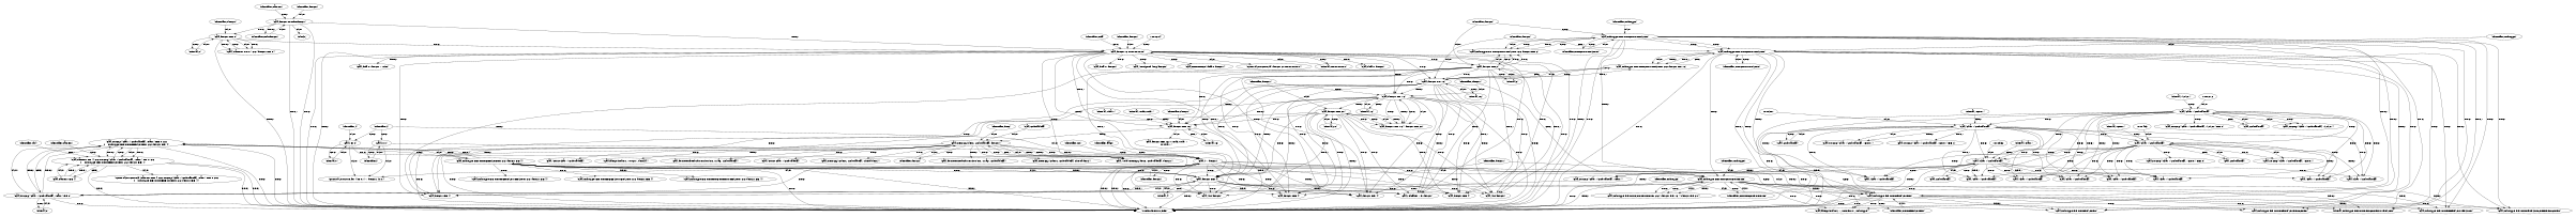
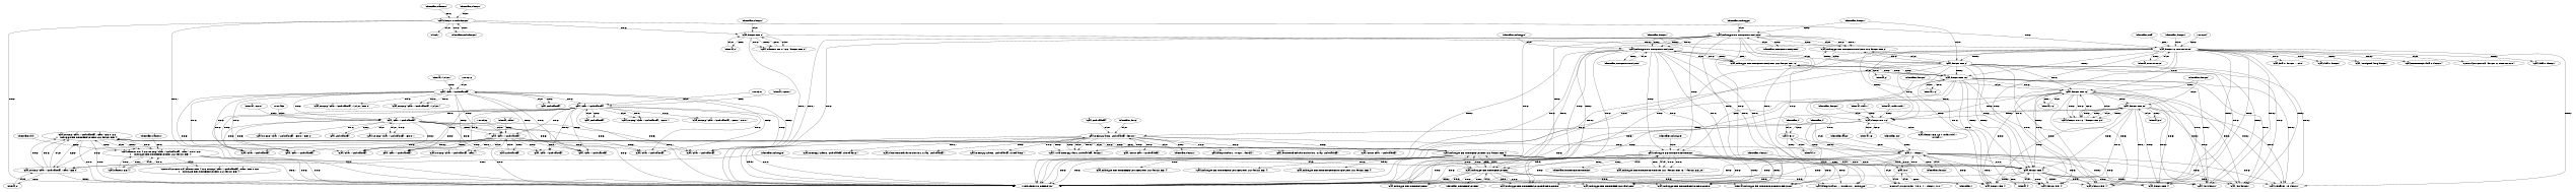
  digraph {
    n1 [label="(Call,strcmp((char *)&nbuf[noff], \"PaX\") == 0 &&\n\t    xnh_type == NT_NETBSD_PAX && descsz == 4)"]
    n2 [label="(Call,strcmp((char *)&nbuf[noff], \"PaX\") == 0)"]
    n3 [label="(Call,xnh_type == NT_NETBSD_PAX && descsz == 4)"]
    n4 [label="(Call,namesz == 4 && strcmp((char *)&nbuf[noff], \"PaX\") == 0 &&\n\t    xnh_type == NT_NETBSD_PAX && descsz == 4)"]
-   n5 [label="(MethodReturn,RET)"]
+   n5 [label="(MethodReturn,OPENBSD)"]
    n6 [label="(Literal,0)"]
    n7 [label="(Call,xnh_type == NT_NETBSD_PAX)"]
    n8 [label="(Call,descsz == 4)"]
    n9 [label="(Call,xnh_type == NT_DRAGONFLY_VERSION && descsz == 4)"]
    n10 [label="(Call,xnh_type == NT_OPENBSD_VERSION && descsz == 4)"]
    n11 [label="(Call,xnh_type == NT_FREEBSD_VERSION && descsz == 4)"]
    n12 [label="(ControlStructure,if (namesz == 4 && strcmp((char *)&nbuf[noff], \"PaX\") == 0 &&\n\t    xnh_type == NT_NETBSD_PAX && descsz == 4))"]
    n13 [label="(Call,namesz == 4)"]
    n14 [label="(Call,(char *)&nbuf[noff])"]
    n15 [label="(Call,(char *)&nbuf[noff])"]
    n16 [label="(Call,(char *)&nbuf[noff])"]
    n17 [label="(Call,(char *)&nbuf[noff])"]
    n18 [label="(Call,&nbuf[noff])"]
    n19 [label="(Call,(char *)&nbuf[noff])"]
    n20 [label="(Call,(char *)&nbuf[noff])"]
    n21 [label="(Call,(char *)&nbuf[noff])"]
    n22 [label="(Call,strcmp((char *)&nbuf[noff], \"PaX\"))"]
    n23 [label="(Call,(char *)&nbuf[noff])"]
    n24 [label="(Call,(char *)&nbuf[noff])"]
    n25 [label="(Call,(char *)&nbuf[noff])"]
    n26 [label="(Call,(char *)&nbuf[noff])"]
    n27 [label="(Call,(char *)&nbuf[noff])"]
    n28 [label="(Call,strcmp((char *)&nbuf[noff], \"SuSE\") == 0)"]
    n29 [label="(Call,strcmp((char *)&nbuf[noff], \"SuSE\"))"]
    n30 [label="(Call,&nbuf[noff])"]
    n31 [label="(Call,strcmp((char *)&nbuf[noff], \"GNU\") == 0)"]
    n32 [label="(Call,strcmp((char *)&nbuf[noff], \"GNU\"))"]
    n33 [label="(Call,&nbuf[noff])"]
    n34 [label="(Call,strcmp((char *)&nbuf[noff], \"GNU\"))"]
    n35 [label="(Call,strcmp((char *)&nbuf[noff], \"GNU\") == 0)"]
    n36 [label="(Call,&nbuf[noff])"]
    n37 [label="(Call,xnh_type == NT_NETBSD_CORE_PROCINFO)"]
    n38 [label="(Call,xnh_type == NT_PRPSINFO)"]
    n39 [label="(Call,file_printf(ms, \", note=%u\", xnh_type))"]
    n40 [label="(Call,xnh_type == NT_FREEBSD_VERSION)"]
    n41 [label="(Identifier,NT_NETBSD_PAX)"]
    n42 [label="(Literal,xnh_type == NT_DRAGONFLY_VERSION)"]
    n43 [label="(Call,xnh_type == NT_OPENBSD_PROCINFO)"]
    n44 [label="(Call,descsz == 4)"]
    n45 [label="(Call,descsz == 4)"]
    n46 [label="(Call,descsz == 4)"]
    n47 [label="(Literal,4)"]
    n48 [label="(Call,descsz == 4)"]
    n49 [label="(Call,(int)descsz)"]
    n50 [label="(Call,reloffset >= descsz)"]
    n51 [label="(Call,(int)descsz)"]
    n52 [label="(Call,xnh_type == NT_GNU_VERSION)"]
    n53 [label="(Call,xnh_type == NT_GNU_BUILD_ID)"]
    n54 [label="(Identifier,NT_GNU_VERSION)"]
    n55 [label="(Call,xnh_type == NT_GNU_VERSION && descsz == 16)"]
    n56 [label="(Identifier,NT_ALIGN_BUILD_ID)"]
    n57 [label="(Call,xnh_type == NT_GNU_BUILD_ID && (descsz == 16 || descsz == 20))"]
    n58 [label="(Call,descsz == 16)"]
    n59 [label="(Call,xnh_type == NT_GNU_VERSION)"]
    n60 [label="(Call,xnh_type == NT_GNU_VERSION && descsz == 2)"]
    n61 [label="(Identifier,NT_GNU_VERSION)"]
    n62 [label="(Call,descsz == 2)"]
    n63 [label="(Call,descsz == 16)"]
    n64 [label="(Call,descsz == 16)"]
    n65 [label="(Literal,2)"]
    n66 [label="(Literal,16)"]
    n67 [label="(Call,descsz == 20)"]
    n68 [label="(Call,descsz == 16 || descsz == 20)"]
    n69 [label="(Literal,16)"]
    n70 [label="(Call,memcpy(desc, &nbuf[doff], descsz))"]
    n71 [label="(Call,descsz == 16 ? \"md5/uuid\" :\n\t\t\"sha1\")"]
    n72 [label="(Literal,16)"]
    n73 [label="(Call,descsz & 0x80000000)"]
    n74 [label="(Call,doff + descsz > size)"]
    n75 [label="(Call,doff + descsz)"]
    n76 [label="(Call,(unsigned long)descsz)"]
    n77 [label="(Call,ELF_ALIGN(doff + descsz))"]
    n78 [label="(ControlStructure,if (descsz & 0x80000000))"]
    n79 [label="(Call,doff + descsz)"]
    n80 [label="(Literal,0x80000000)"]
    n81 [label="(Call,descsz == 0)"]
    n82 [label="(Literal,0)"]
    n83 [label="(Call,(namesz == 0) && (descsz == 0))"]
    n84 [label="(Call,descsz = xnh_descsz)"]
    n85 [label="(Identifier,xnh_descsz)"]
    n86 [label="(Block,)"]
    n87 [label="(Literal,20)"]
    n88 [label="(Call,i < descsz)"]
    n89 [label="(Call,i++)"]
    n90 [label="(Identifier,descsz)"]
    n91 [label="(ControlStructure,for (i = 0; i < descsz; i++))"]
    n92 [label="(Identifier,i)"]
    n93 [label="(Call,i = 0)"]
    n94 [label="(Literal,0)"]
    n95 [label="(Call,memcpy(&desc, &nbuf[doff], sizeof(desc)))"]
    n96 [label="(Call,do_note_netbsd_version(ms, swap, &nbuf[doff]))"]
    n97 [label="(Call,memcpy(&desc, &nbuf[doff], sizeof(desc)))"]
    n98 [label="(Call,(void)memcpy(desc, &nbuf[doff], descsz))"]
    n99 [label="(Call,(const char *)&nbuf[doff])"]
    n100 [label="(Identifier,descsz)"]
    n101 [label="(Call,file_printf(ms, \"%02x\", desc[i]))"]
    n102 [label="(Call,do_note_freebsd_version(ms, swap, &nbuf[doff]))"]
    n103 [label="(Call,(const char *)&nbuf[doff])"]
    n104 [label="(Identifier,namesz)"]
    n105 [label="(Identifier,descsz)"]
    n106 [label="(Literal,\"SuSE\")"]
    n107 [label="(Identifier,descsz)"]
    n108 [label="(Literal,\"GNU\")"]
    n109 [label="(Identifier,i)"]
    n110 [label="(Identifier,xnh_type)"]
    n111 [label="(Identifier,xnh_type)"]
    n112 [label="(Identifier,noff)"]
    n113 [label="(Identifier,descsz)"]
    n114 [label="(Identifier,desc)"]
    n115 [label="(Identifier,namesz)"]
    n116 [label="(Identifier,descsz)"]
    n117 [label="(Identifier,ms)"]
    n118 [label="(Identifier,flags)"]
    n119 [label="(Identifier,descsz)"]
    n120 [label="(Identifier,descsz)"]
    n121 [label="(Literal,\"sha1\")"]
    n122 [label="(Identifier,descsz)"]
    n123 [label="(Identifier,xnh_type)"]
    n124 [label="(Identifier,descsz)"]
    n125 [label="(Call,&nbuf[doff])"]
    n126 [label="(Identifier,did)"]
    n127 [label="(Identifier,xnh_type)"]
    n128 [label="(Literal,\"GNU\")"]
    n129 [label="(Literal,\"PaX\")"]
    n130 [label="(Literal,\"md5/uuid\")"]
    n131 [label="(Identifier,i)"]
    n132 [label="(Identifier,descsz)"]
    1000532
    1000272
    1000307
    1000453
    1000204
    n1 -> n2 [label="CFG: "]
    n1 -> n3 [label="CFG: "]
    n1 -> n4 [label="AST: "]
    n1 -> n4 [label="DDG: "]
    n1 -> n4 [label="DDG: "]
    n1 -> n5 [label="DDG: "]
    n1 -> n5 [label="DDG: "]
    n2 -> n1 [label="AST: "]
    n2 -> n1 [label="DDG: "]
    n2 -> n1 [label="DDG: "]
    n2 -> n5 [label="DDG: "]
    n2 -> n6 [label="CFG: "]
    n3 -> n1 [label="AST: "]
    n3 -> n1 [label="DDG: "]
    n3 -> n1 [label="DDG: "]
    n3 -> n5 [label="DDG: "]
    n3 -> n5 [label="DDG: "]
    n3 -> n7 [label="CFG: "]
    n3 -> n8 [label="CFG: "]
    n3 -> n9 [label="DDG: "]
    n3 -> n10 [label="DDG: "]
    n3 -> n11 [label="DDG: "]
    n4 -> n1 [label="CFG: "]
    n4 -> n5 [label="DDG: "]
    n4 -> n5 [label="DDG: "]
    n4 -> n5 [label="DDG: "]
    n4 -> n12 [label="AST: "]
    n4 -> n13 [label="CFG: "]
    n6 -> n2 [label="AST: "]
    n7 -> n3 [label="AST: "]
    n7 -> n3 [label="DDG: "]
    n7 -> n3 [label="DDG: "]
    n7 -> n5 [label="DDG: "]
    n7 -> n5 [label="DDG: "]
    n7 -> n37 [label="DDG: "]
    n7 -> n38 [label="DDG: "]
    n7 -> n39 [label="DDG: "]
    n7 -> n40 [label="DDG: "]
    n7 -> n41 [label="CFG: "]
    n7 -> n42 [label="DDG: "]
    n7 -> n43 [label="DDG: "]
    n8 -> n3 [label="AST: "]
    n8 -> n3 [label="DDG: "]
    n8 -> n3 [label="DDG: "]
    n8 -> n5 [label="DDG: "]
    n8 -> n44 [label="DDG: "]
    n8 -> n45 [label="DDG: "]
    n8 -> n46 [label="DDG: "]
    n8 -> n47 [label="CFG: "]
    n8 -> n48 [label="DDG: "]
    n8 -> n49 [label="DDG: "]
    n8 -> n50 [label="DDG: "]
    n8 -> n51 [label="DDG: "]
    n13 -> n4 [label="AST: "]
    n13 -> n4 [label="DDG: "]
    n13 -> n4 [label="DDG: "]
    n14 -> n2 [label="DDG: "]
    n14 -> n5 [label="DDG: "]
    n14 -> n15 [label="DDG: "]
    n14 -> n16 [label="DDG: "]
    n14 -> n17 [label="DDG: "]
    n14 -> n18 [label="CFG: "]
    n14 -> n19 [label="DDG: "]
    n14 -> n20 [label="DDG: "]
    n14 -> n21 [label="DDG: "]
    n14 -> n22 [label="AST: "]
    n14 -> n22 [label="DDG: "]
    n14 -> n23 [label="DDG: "]
    n14 -> n24 [label="DDG: "]
    n18 -> n14 [label="AST: "]
    n22 -> n2 [label="AST: "]
    n25 -> n5 [label="DDG: "]
    n25 -> n14 [label="DDG: "]
    n25 -> n15 [label="DDG: "]
    n25 -> n16 [label="DDG: "]
    n25 -> n17 [label="DDG: "]
    n25 -> n19 [label="DDG: "]
    n25 -> n20 [label="DDG: "]
    n25 -> n21 [label="DDG: "]
    n25 -> n23 [label="DDG: "]
    n25 -> n24 [label="DDG: "]
    n25 -> n26 [label="DDG: "]
    n25 -> n27 [label="DDG: "]
    n25 -> n28 [label="DDG: "]
    n25 -> n29 [label="AST: "]
    n25 -> n29 [label="DDG: "]
    n25 -> n30 [label="CFG: "]
    n26 -> n5 [label="DDG: "]
    n26 -> n14 [label="DDG: "]
    n26 -> n15 [label="DDG: "]
    n26 -> n16 [label="DDG: "]
    n26 -> n17 [label="DDG: "]
    n26 -> n19 [label="DDG: "]
    n26 -> n20 [label="DDG: "]
    n26 -> n21 [label="DDG: "]
    n26 -> n23 [label="DDG: "]
    n26 -> n24 [label="DDG: "]
    n26 -> n27 [label="DDG: "]
    n26 -> n31 [label="DDG: "]
    n26 -> n32 [label="AST: "]
    n26 -> n32 [label="DDG: "]
    n26 -> n33 [label="CFG: "]
    n27 -> n5 [label="DDG: "]
    n27 -> n14 [label="DDG: "]
    n27 -> n15 [label="DDG: "]
    n27 -> n16 [label="DDG: "]
    n27 -> n17 [label="DDG: "]
    n27 -> n19 [label="DDG: "]
    n27 -> n20 [label="DDG: "]
    n27 -> n21 [label="DDG: "]
    n27 -> n23 [label="DDG: "]
    n27 -> n24 [label="DDG: "]
    n27 -> n34 [label="AST: "]
    n27 -> n34 [label="DDG: "]
    n27 -> n35 [label="DDG: "]
    n27 -> n36 [label="CFG: "]
    n30 -> n25 [label="AST: "]
    n33 -> n26 [label="AST: "]
    n36 -> n27 [label="AST: "]
    n41 -> n7 [label="AST: "]
    n47 -> n8 [label="AST: "]
    n52 -> n5 [label="DDG: "]
    n52 -> n5 [label="DDG: "]
    n52 -> n7 [label="DDG: "]
    n52 -> n37 [label="DDG: "]
    n52 -> n38 [label="DDG: "]
    n52 -> n39 [label="DDG: "]
    n52 -> n40 [label="DDG: "]
    n52 -> n42 [label="DDG: "]
    n52 -> n43 [label="DDG: "]
    n52 -> n53 [label="DDG: "]
    n52 -> n54 [label="CFG: "]
    n52 -> n55 [label="AST: "]
    n52 -> n55 [label="DDG: "]
    n52 -> n55 [label="DDG: "]
    n53 -> n5 [label="DDG: "]
    n53 -> n5 [label="DDG: "]
    n53 -> n7 [label="DDG: "]
    n53 -> n37 [label="DDG: "]
    n53 -> n38 [label="DDG: "]
    n53 -> n39 [label="DDG: "]
    n53 -> n40 [label="DDG: "]
    n53 -> n42 [label="DDG: "]
    n53 -> n43 [label="DDG: "]
    n53 -> n56 [label="CFG: "]
    n53 -> n57 [label="AST: "]
    n53 -> n57 [label="DDG: "]
    n53 -> n57 [label="DDG: "]
    n54 -> n52 [label="AST: "]
    n55 -> n52 [label="CFG: "]
    n55 -> n58 [label="CFG: "]
    n56 -> n53 [label="AST: "]
    n57 -> n53 [label="CFG: "]
    n58 -> n5 [label="DDG: "]
    n58 -> n8 [label="DDG: "]
    n58 -> n44 [label="DDG: "]
    n58 -> n45 [label="DDG: "]
    n58 -> n46 [label="DDG: "]
    n58 -> n48 [label="DDG: "]
    n58 -> n49 [label="DDG: "]
    n58 -> n50 [label="DDG: "]
    n58 -> n51 [label="DDG: "]
    n58 -> n55 [label="AST: "]
    n58 -> n55 [label="DDG: "]
    n58 -> n55 [label="DDG: "]
    n58 -> n63 [label="DDG: "]
    n58 -> n64 [label="DDG: "]
    n58 -> n66 [label="CFG: "]
    n59 -> n5 [label="DDG: "]
    n59 -> n5 [label="DDG: "]
    n59 -> n7 [label="DDG: "]
    n59 -> n37 [label="DDG: "]
    n59 -> n38 [label="DDG: "]
    n59 -> n39 [label="DDG: "]
    n59 -> n40 [label="DDG: "]
    n59 -> n42 [label="DDG: "]
    n59 -> n43 [label="DDG: "]
    n59 -> n52 [label="DDG: "]
    n59 -> n52 [label="DDG: "]
    n59 -> n53 [label="DDG: "]
    n59 -> n60 [label="AST: "]
    n59 -> n60 [label="DDG: "]
    n59 -> n60 [label="DDG: "]
    n59 -> n61 [label="CFG: "]
    n60 -> n59 [label="CFG: "]
    n60 -> n62 [label="CFG: "]
    n61 -> n59 [label="AST: "]
    n62 -> n5 [label="DDG: "]
    n62 -> n8 [label="DDG: "]
    n62 -> n44 [label="DDG: "]
    n62 -> n45 [label="DDG: "]
    n62 -> n46 [label="DDG: "]
    n62 -> n48 [label="DDG: "]
    n62 -> n49 [label="DDG: "]
    n62 -> n50 [label="DDG: "]
    n62 -> n51 [label="DDG: "]
    n62 -> n58 [label="DDG: "]
    n62 -> n60 [label="AST: "]
    n62 -> n60 [label="DDG: "]
    n62 -> n60 [label="DDG: "]
    n62 -> n63 [label="DDG: "]
    n62 -> n64 [label="DDG: "]
    n62 -> n65 [label="CFG: "]
    n63 -> n5 [label="DDG: "]
    n63 -> n8 [label="DDG: "]
    n63 -> n44 [label="DDG: "]
    n63 -> n45 [label="DDG: "]
    n63 -> n46 [label="DDG: "]
    n63 -> n48 [label="DDG: "]
    n63 -> n49 [label="DDG: "]
    n63 -> n50 [label="DDG: "]
    n63 -> n51 [label="DDG: "]
    n63 -> n64 [label="DDG: "]
    n63 -> n67 [label="DDG: "]
    n63 -> n68 [label="AST: "]
    n63 -> n68 [label="DDG: "]
    n63 -> n68 [label="DDG: "]
    n63 -> n69 [label="CFG: "]
    n64 -> n5 [label="DDG: "]
    n64 -> n70 [label="DDG: "]
    n64 -> n71 [label="AST: "]
    n64 -> n72 [label="CFG: "]
-   n65 -> n62 [label="AST: "]
    n66 -> n58 [label="AST: "]
    n67 -> n5 [label="DDG: "]
    n67 -> n8 [label="DDG: "]
    n67 -> n44 [label="DDG: "]
    n67 -> n45 [label="DDG: "]
    n67 -> n46 [label="DDG: "]
    n67 -> n48 [label="DDG: "]
    n67 -> n49 [label="DDG: "]
    n67 -> n50 [label="DDG: "]
    n67 -> n51 [label="DDG: "]
    n67 -> n64 [label="DDG: "]
    n67 -> n68 [label="AST: "]
    n67 -> n68 [label="DDG: "]
    n67 -> n68 [label="DDG: "]
    n67 -> n87 [label="CFG: "]
    n68 -> n63 [label="CFG: "]
    n68 -> n67 [label="CFG: "]
    n69 -> n63 [label="AST: "]
    n70 -> n5 [label="DDG: "]
    n70 -> n5 [label="DDG: "]
    n70 -> n88 [label="DDG: "]
    n70 -> n95 [label="DDG: "]
    n70 -> n96 [label="DDG: "]
    n70 -> n97 [label="DDG: "]
    n70 -> n98 [label="AST: "]
    n70 -> n98 [label="DDG: "]
    n70 -> n98 [label="DDG: "]
    n70 -> n98 [label="DDG: "]
    n70 -> n99 [label="DDG: "]
    n70 -> n100 [label="CFG: "]
    n70 -> n101 [label="DDG: "]
    n70 -> n102 [label="DDG: "]
    n70 -> n103 [label="DDG: "]
    n72 -> n64 [label="AST: "]
    n73 -> n5 [label="DDG: "]
    n73 -> n5 [label="DDG: "]
    n73 -> n8 [label="DDG: "]
    n73 -> n44 [label="DDG: "]
    n73 -> n45 [label="DDG: "]
    n73 -> n46 [label="DDG: "]
    n73 -> n48 [label="DDG: "]
    n73 -> n49 [label="DDG: "]
    n73 -> n50 [label="DDG: "]
    n73 -> n51 [label="DDG: "]
    n73 -> n58 [label="DDG: "]
    n73 -> n62 [label="DDG: "]
    n73 -> n63 [label="DDG: "]
    n73 -> n64 [label="DDG: "]
    n73 -> n74 [label="DDG: "]
    n73 -> n75 [label="DDG: "]
    n73 -> n76 [label="DDG: "]
    n73 -> n77 [label="DDG: "]
    n73 -> n78 [label="AST: "]
    n73 -> n79 [label="DDG: "]
    n73 -> n80 [label="CFG: "]
    n80 -> n73 [label="AST: "]
    n81 -> n5 [label="DDG: "]
    n81 -> n73 [label="DDG: "]
    n81 -> n82 [label="CFG: "]
    n81 -> n83 [label="AST: "]
    n81 -> n83 [label="DDG: "]
    n81 -> n83 [label="DDG: "]
    n82 -> n81 [label="AST: "]
    n83 -> n81 [label="CFG: "]
    n84 -> n5 [label="DDG: "]
    n84 -> n5 [label="DDG: "]
    n84 -> n73 [label="DDG: "]
    n84 -> n81 [label="DDG: "]
    n84 -> n85 [label="DDG: "]
    n84 -> n86 [label="AST: "]
    n85 -> n84 [label="AST: "]
    n87 -> n67 [label="AST: "]
    n88 -> n5 [label="DDG: "]
    n88 -> n5 [label="DDG: "]
    n88 -> n5 [label="DDG: "]
    n88 -> n8 [label="DDG: "]
    n88 -> n44 [label="DDG: "]
    n88 -> n45 [label="DDG: "]
    n88 -> n46 [label="DDG: "]
    n88 -> n48 [label="DDG: "]
    n88 -> n49 [label="DDG: "]
    n88 -> n50 [label="DDG: "]
    n88 -> n51 [label="DDG: "]
-   n88 -> n53 [label="DDG: "]
+   n88 -> n89 [label="DDG: "]
    n88 -> n90 [label="CFG: "]
    n88 -> n91 [label="AST: "]
    n89 -> n88 [label="DDG: "]
    n89 -> n91 [label="AST: "]
    n89 -> n92 [label="CFG: "]
    n90 -> n88 [label="AST: "]
    n92 -> n89 [label="AST: "]
    n93 -> n88 [label="DDG: "]
    n93 -> n91 [label="AST: "]
    n93 -> n94 [label="CFG: "]
    n94 -> n93 [label="AST: "]
    n98 -> n70 [label="CFG: "]
    n100 -> n70 [label="AST: "]
    n104 -> n4 [label="CFG: "]
    n105 -> n81 [label="AST: "]
    n106 -> n25 [label="CFG: "]
    n107 -> n53 [label="CFG: "]
    n107 -> n63 [label="AST: "]
    n108 -> n26 [label="CFG: "]
    n109 -> n88 [label="AST: "]
    n109 -> n89 [label="CFG: "]
    n109 -> n93 [label="CFG: "]
    n110 -> n59 [label="AST: "]
    n111 -> n2 [label="CFG: "]
    n111 -> n7 [label="AST: "]
    n112 -> n73 [label="CFG: "]
    n113 -> n7 [label="CFG: "]
    n113 -> n8 [label="AST: "]
    n114 -> n70 [label="AST: "]
    n115 -> n84 [label="CFG: "]
    n116 -> n63 [label="CFG: "]
    n116 -> n67 [label="AST: "]
    n117 -> n88 [label="CFG: "]
    n118 -> n88 [label="CFG: "]
    n119 -> n59 [label="CFG: "]
    n119 -> n62 [label="AST: "]
    n120 -> n64 [label="AST: "]
    n121 -> n64 [label="CFG: "]
    n122 -> n52 [label="CFG: "]
    n122 -> n58 [label="AST: "]
    n123 -> n52 [label="AST: "]
    n124 -> n73 [label="AST: "]
    n125 -> n70 [label="AST: "]
    n126 -> n4 [label="CFG: "]
    n127 -> n53 [label="AST: "]
    n128 -> n27 [label="CFG: "]
    n129 -> n14 [label="CFG: "]
    n130 -> n64 [label="CFG: "]
    n131 -> n93 [label="AST: "]
    n132 -> n84 [label="AST: "]
    1000532 -> n14 [label="AST: "]
    1000272 -> n25 [label="AST: "]
    1000307 -> n26 [label="AST: "]
    1000453 -> n27 [label="AST: "]
    1000204 -> n73 [label="CFG: "]
  }
